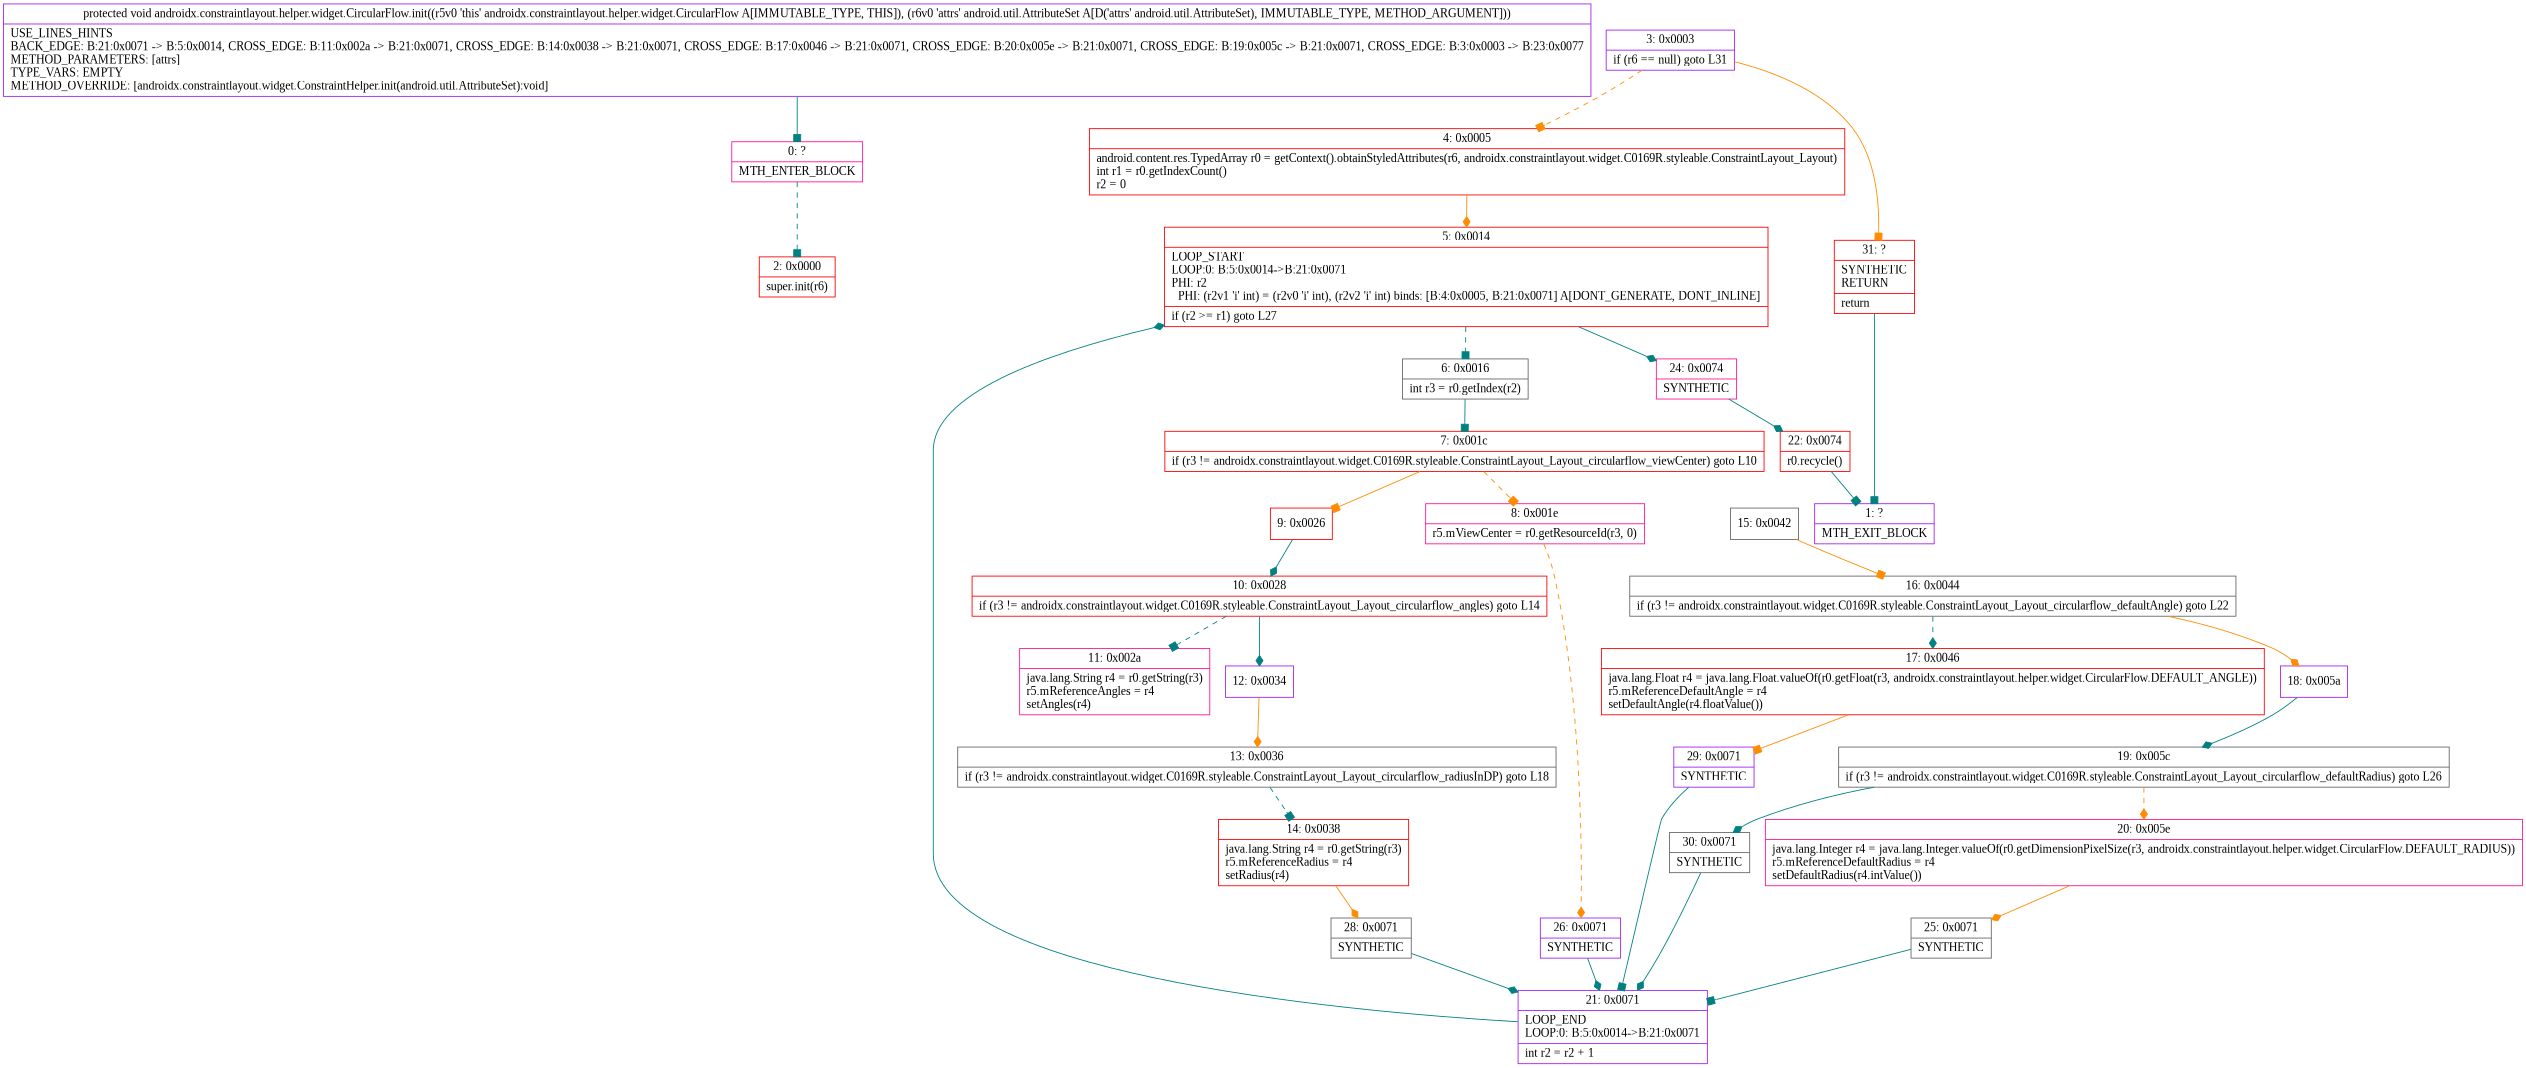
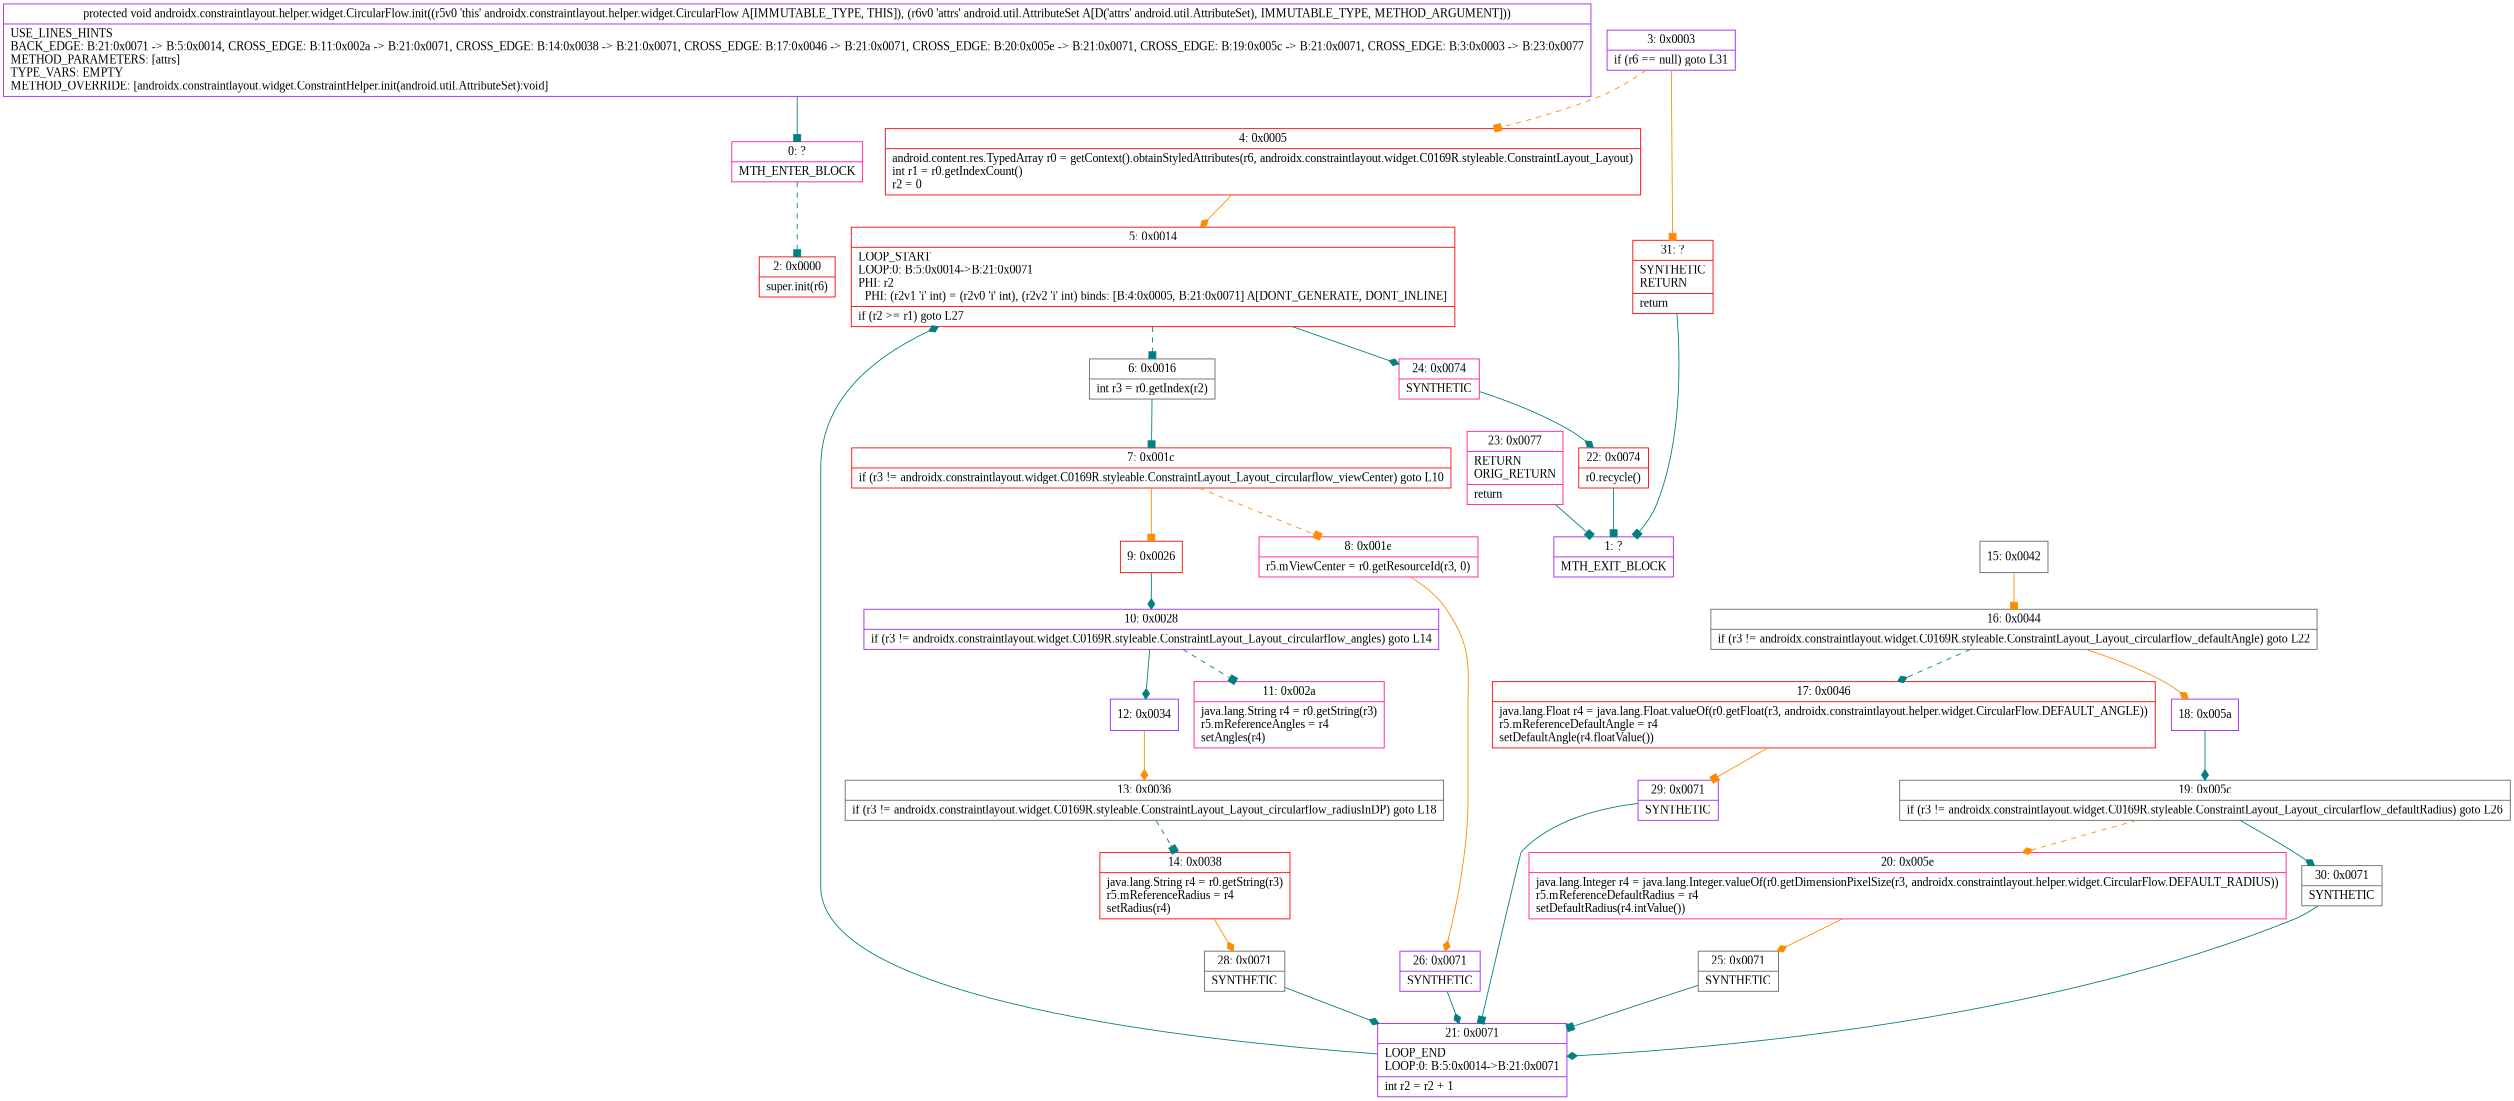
  digraph {
    fontname="Liberation Serif"
    node [color=red fontname="Liberation Serif" shape=record]
    edge [arrowhead=diamond color=teal fontname="Liberation Serif"]
    n1 [color=deeppink label="{0\:\ ?|MTH_ENTER_BLOCK\l}"]
    n2 [label="{2\:\ 0x0000|super.init(r6)\l}"]
    n3 [color=purple label="{3\:\ 0x0003|if (r6 == null) goto L31\l}"]
    n4 [label="{4\:\ 0x0005|android.content.res.TypedArray r0 = getContext().obtainStyledAttributes(r6, androidx.constraintlayout.widget.C0169R.styleable.ConstraintLayout_Layout)\lint r1 = r0.getIndexCount()\lr2 = 0\l}"]
    n5 [label="{31\:\ ?|SYNTHETIC\lRETURN\l|return\l}"]
    n6 [label="{5\:\ 0x0014|LOOP_START\lLOOP:0: B:5:0x0014\-\>B:21:0x0071\lPHI: r2 \l  PHI: (r2v1 'i' int) = (r2v0 'i' int), (r2v2 'i' int) binds: [B:4:0x0005, B:21:0x0071] A[DONT_GENERATE, DONT_INLINE]\l|if (r2 \>= r1) goto L27\l}"]
    n7 [color=purple label="{1\:\ ?|MTH_EXIT_BLOCK\l}"]
    n8 [color=gray40 label="{6\:\ 0x0016|int r3 = r0.getIndex(r2)\l}"]
    n9 [color=deeppink label="{24\:\ 0x0074|SYNTHETIC\l}"]
    n10 [label="{7\:\ 0x001c|if (r3 != androidx.constraintlayout.widget.C0169R.styleable.ConstraintLayout_Layout_circularflow_viewCenter) goto L10\l}"]
    n11 [label="{22\:\ 0x0074|r0.recycle()\l}"]
    n12 [color=deeppink label="{8\:\ 0x001e|r5.mViewCenter = r0.getResourceId(r3, 0)\l}"]
    n13 [label="{9\:\ 0x0026}"]
    n14 [color=purple label="{26\:\ 0x0071|SYNTHETIC\l}"]
-   n15 [label="{10\:\ 0x0028|if (r3 != androidx.constraintlayout.widget.C0169R.styleable.ConstraintLayout_Layout_circularflow_angles) goto L14\l}"]
+   n15 [color=purple label="{10\:\ 0x0028|if (r3 != androidx.constraintlayout.widget.C0169R.styleable.ConstraintLayout_Layout_circularflow_angles) goto L14\l}"]
    n16 [color=purple label="{21\:\ 0x0071|LOOP_END\lLOOP:0: B:5:0x0014\-\>B:21:0x0071\l|int r2 = r2 + 1\l}"]
    n17 [color=deeppink label="{11\:\ 0x002a|java.lang.String r4 = r0.getString(r3)\lr5.mReferenceAngles = r4\lsetAngles(r4)\l}"]
    n18 [color=purple label="{12\:\ 0x0034}"]
    n19 [color=gray40 label="{13\:\ 0x0036|if (r3 != androidx.constraintlayout.widget.C0169R.styleable.ConstraintLayout_Layout_circularflow_radiusInDP) goto L18\l}"]
    n20 [label="{14\:\ 0x0038|java.lang.String r4 = r0.getString(r3)\lr5.mReferenceRadius = r4\lsetRadius(r4)\l}"]
    n21 [color=gray40 label="{28\:\ 0x0071|SYNTHETIC\l}"]
    n22 [color=gray40 label="{15\:\ 0x0042}"]
    n23 [color=gray40 label="{16\:\ 0x0044|if (r3 != androidx.constraintlayout.widget.C0169R.styleable.ConstraintLayout_Layout_circularflow_defaultAngle) goto L22\l}"]
    n24 [label="{17\:\ 0x0046|java.lang.Float r4 = java.lang.Float.valueOf(r0.getFloat(r3, androidx.constraintlayout.helper.widget.CircularFlow.DEFAULT_ANGLE))\lr5.mReferenceDefaultAngle = r4\lsetDefaultAngle(r4.floatValue())\l}"]
    n25 [color=purple label="{18\:\ 0x005a}"]
    n26 [color=purple label="{29\:\ 0x0071|SYNTHETIC\l}"]
    n27 [color=gray40 label="{19\:\ 0x005c|if (r3 != androidx.constraintlayout.widget.C0169R.styleable.ConstraintLayout_Layout_circularflow_defaultRadius) goto L26\l}"]
    n28 [color=deeppink label="{20\:\ 0x005e|java.lang.Integer r4 = java.lang.Integer.valueOf(r0.getDimensionPixelSize(r3, androidx.constraintlayout.helper.widget.CircularFlow.DEFAULT_RADIUS))\lr5.mReferenceDefaultRadius = r4\lsetDefaultRadius(r4.intValue())\l}"]
    n29 [color=gray40 label="{30\:\ 0x0071|SYNTHETIC\l}"]
    n30 [color=gray40 label="{25\:\ 0x0071|SYNTHETIC\l}"]
+   n31 [color=deeppink label="{23\:\ 0x0077|RETURN\lORIG_RETURN\l|return\l}"]
    n32 [color=purple label="{protected void androidx.constraintlayout.helper.widget.CircularFlow.init((r5v0 'this' androidx.constraintlayout.helper.widget.CircularFlow A[IMMUTABLE_TYPE, THIS]), (r6v0 'attrs' android.util.AttributeSet A[D('attrs' android.util.AttributeSet), IMMUTABLE_TYPE, METHOD_ARGUMENT]))  | USE_LINES_HINTS\lBACK_EDGE: B:21:0x0071 \-\> B:5:0x0014, CROSS_EDGE: B:11:0x002a \-\> B:21:0x0071, CROSS_EDGE: B:14:0x0038 \-\> B:21:0x0071, CROSS_EDGE: B:17:0x0046 \-\> B:21:0x0071, CROSS_EDGE: B:20:0x005e \-\> B:21:0x0071, CROSS_EDGE: B:19:0x005c \-\> B:21:0x0071, CROSS_EDGE: B:3:0x0003 \-\> B:23:0x0077\lMETHOD_PARAMETERS: [attrs]\lTYPE_VARS: EMPTY\lMETHOD_OVERRIDE: [androidx.constraintlayout.widget.ConstraintHelper.init(android.util.AttributeSet):void]\l}"]
    n1 -> n2 [arrowhead=box style=dashed]
    n3 -> n4 [arrowhead=box color=darkorange style=dashed]
    n3 -> n5 [arrowhead=box color=darkorange]
    n4 -> n6 [color=darkorange]
    n5 -> n7 [arrowhead=box]
    n6 -> n8 [arrowhead=box style=dashed]
    n6 -> n9
    n8 -> n10 [arrowhead=box]
    n9 -> n11
    n10 -> n12 [arrowhead=box color=darkorange style=dashed]
    n10 -> n13 [arrowhead=box color=darkorange]
    n11 -> n7 [arrowhead=box]
-   n12 -> n14 [color=darkorange style=dashed]
+   n12 -> n14 [color=darkorange]
    n13 -> n15
    n14 -> n16
    n15 -> n17 [arrowhead=box style=dashed]
    n15 -> n18
    n16 -> n6
    n18 -> n19 [color=darkorange]
    n19 -> n20 [arrowhead=box style=dashed]
    n20 -> n21 [color=darkorange]
    n21 -> n16
    n22 -> n23 [arrowhead=box color=darkorange]
    n23 -> n24 [style=dashed]
    n23 -> n25 [color=darkorange]
    n24 -> n26 [arrowhead=box color=darkorange]
    n25 -> n27
    n26 -> n16 [arrowhead=box]
    n27 -> n28 [color=darkorange style=dashed]
    n27 -> n29
    n28 -> n30 [color=darkorange]
    n29 -> n16
    n30 -> n16 [arrowhead=box]
+   n31 -> n7 [arrowhead=box]
    n32 -> n1 [arrowhead=box]
  }
